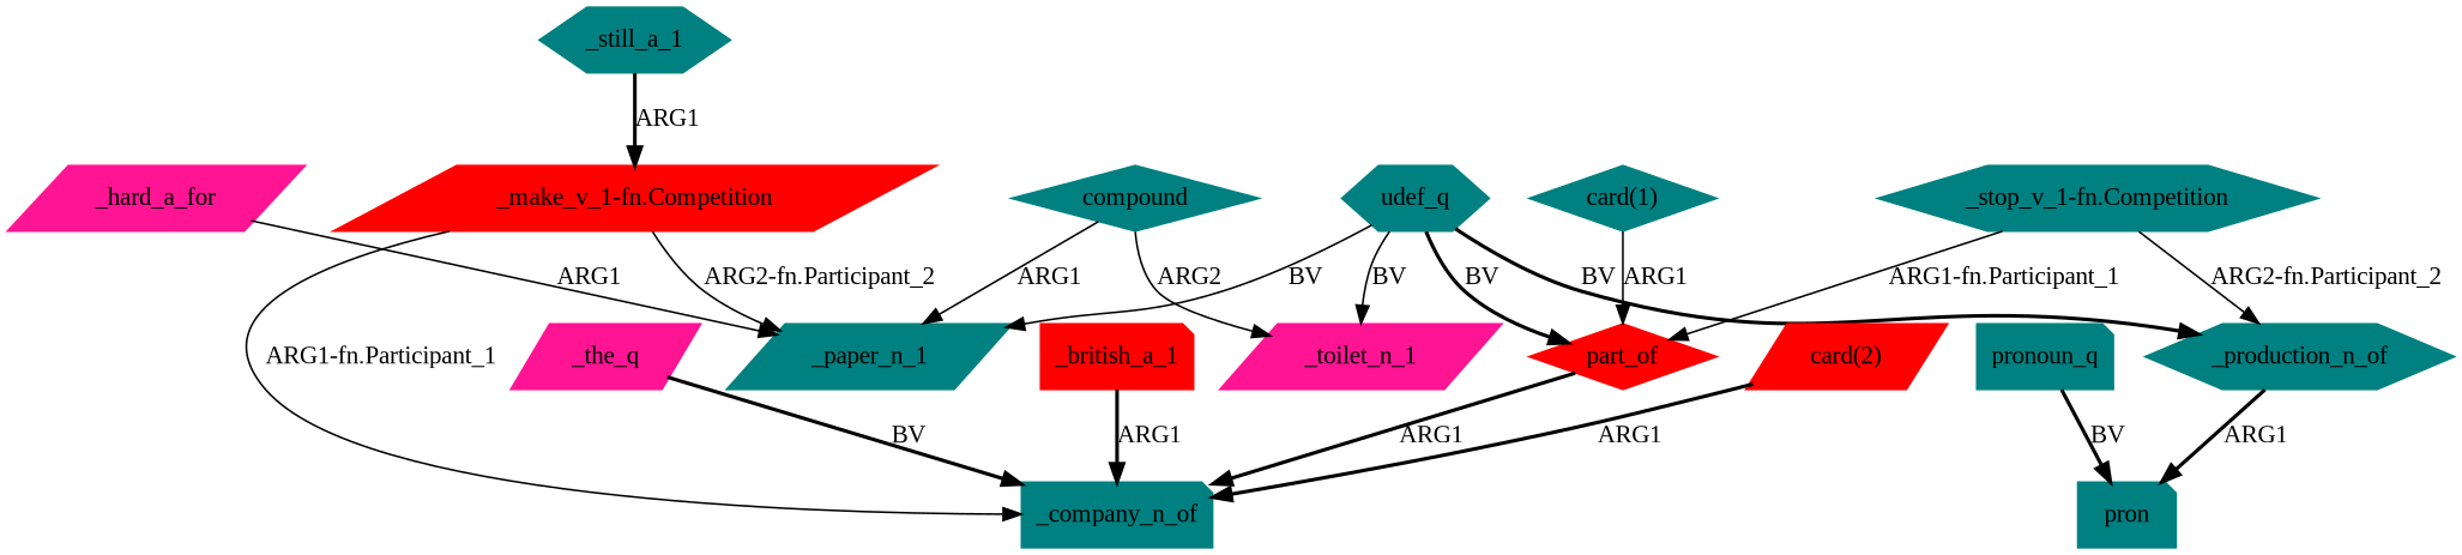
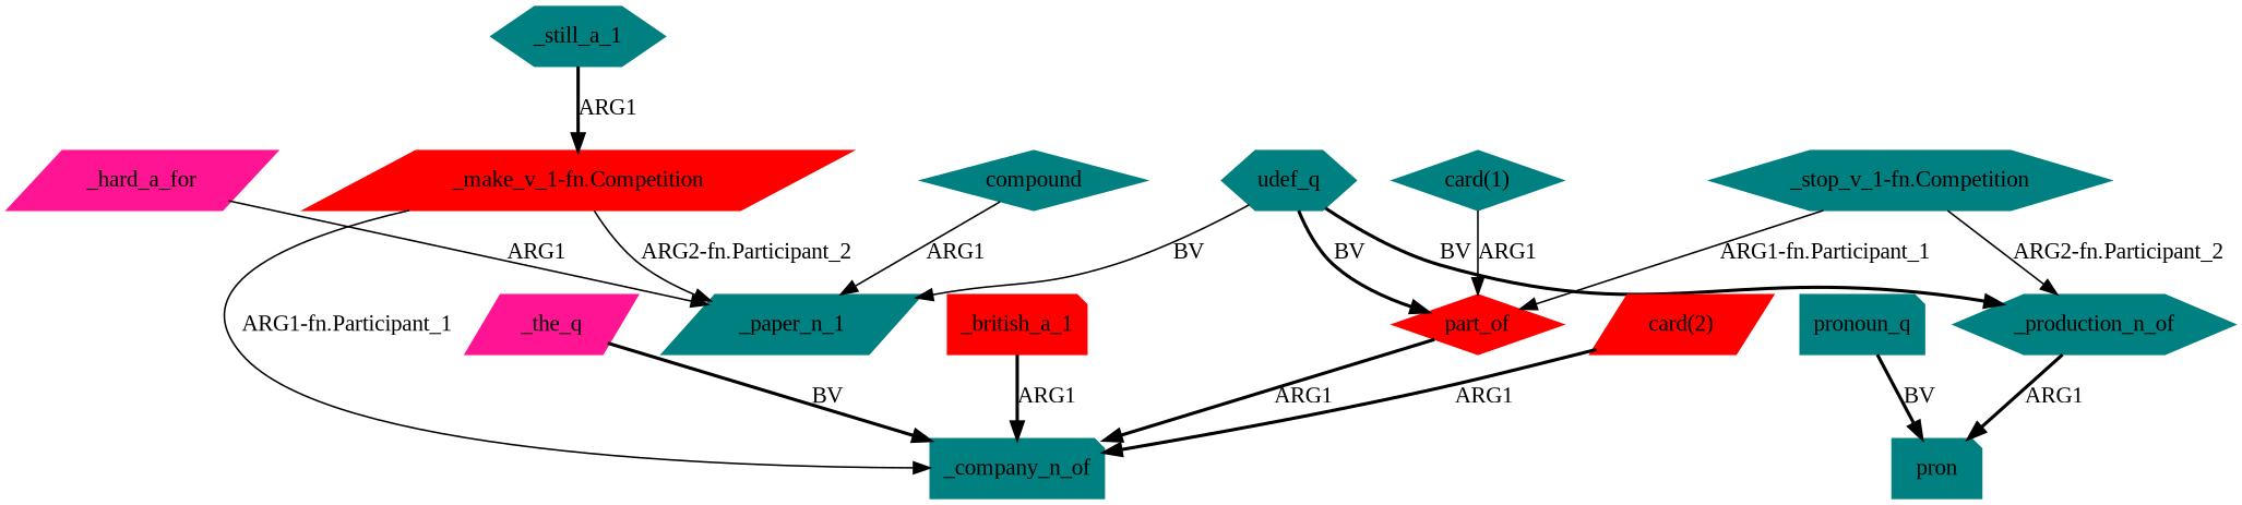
  digraph {
    fontname="Liberation Serif"
    node [shape=parallelogram style=filled color=teal fontname="Liberation Serif"]
    edge [style=solid fontname="Liberation Serif"]
    compound [shape=diamond]
-   _toilet_n_1 [color=deeppink]
    _paper_n_1
    "_stop_v_1-fn.Competition" [shape=hexagon]
    part_of [shape=diamond color=red]
    _production_n_of [shape=hexagon]
    _company_n_of [shape=note]
    udef_q [shape=hexagon]
    _british_a_1 [shape=note color=red]
    "card(1)" [shape=diamond]
    "_make_v_1-fn.Competition" [color=red]
    pronoun_q [shape=note]
    pron [shape=note]
    _hard_a_for [color=deeppink]
    "card(2)" [color=red]
    _the_q [color=deeppink]
    _still_a_1 [shape=hexagon]
-   compound -> _toilet_n_1 [label=ARG2]
    compound -> _paper_n_1 [label=ARG1]
    "_stop_v_1-fn.Competition" -> part_of [label="ARG1-fn.Participant_1"]
    "_stop_v_1-fn.Competition" -> _production_n_of [label="ARG2-fn.Participant_2"]
    part_of -> _company_n_of [label=ARG1 style=bold]
    _production_n_of -> pron [label=ARG1 style=bold]
-   udef_q -> _toilet_n_1 [label=BV]
    udef_q -> _paper_n_1 [label=BV]
    udef_q -> part_of [label=BV style=bold]
    udef_q -> _production_n_of [label=BV style=bold]
    _british_a_1 -> _company_n_of [label=ARG1 style=bold]
    "card(1)" -> part_of [label=ARG1]
    "_make_v_1-fn.Competition" -> _paper_n_1 [label="ARG2-fn.Participant_2"]
    "_make_v_1-fn.Competition" -> _company_n_of [label="ARG1-fn.Participant_1"]
    pronoun_q -> pron [label=BV style=bold]
    _hard_a_for -> _paper_n_1 [label=ARG1]
    "card(2)" -> _company_n_of [label=ARG1 style=bold]
    _the_q -> _company_n_of [label=BV style=bold]
    _still_a_1 -> "_make_v_1-fn.Competition" [label=ARG1 style=bold]
  }
